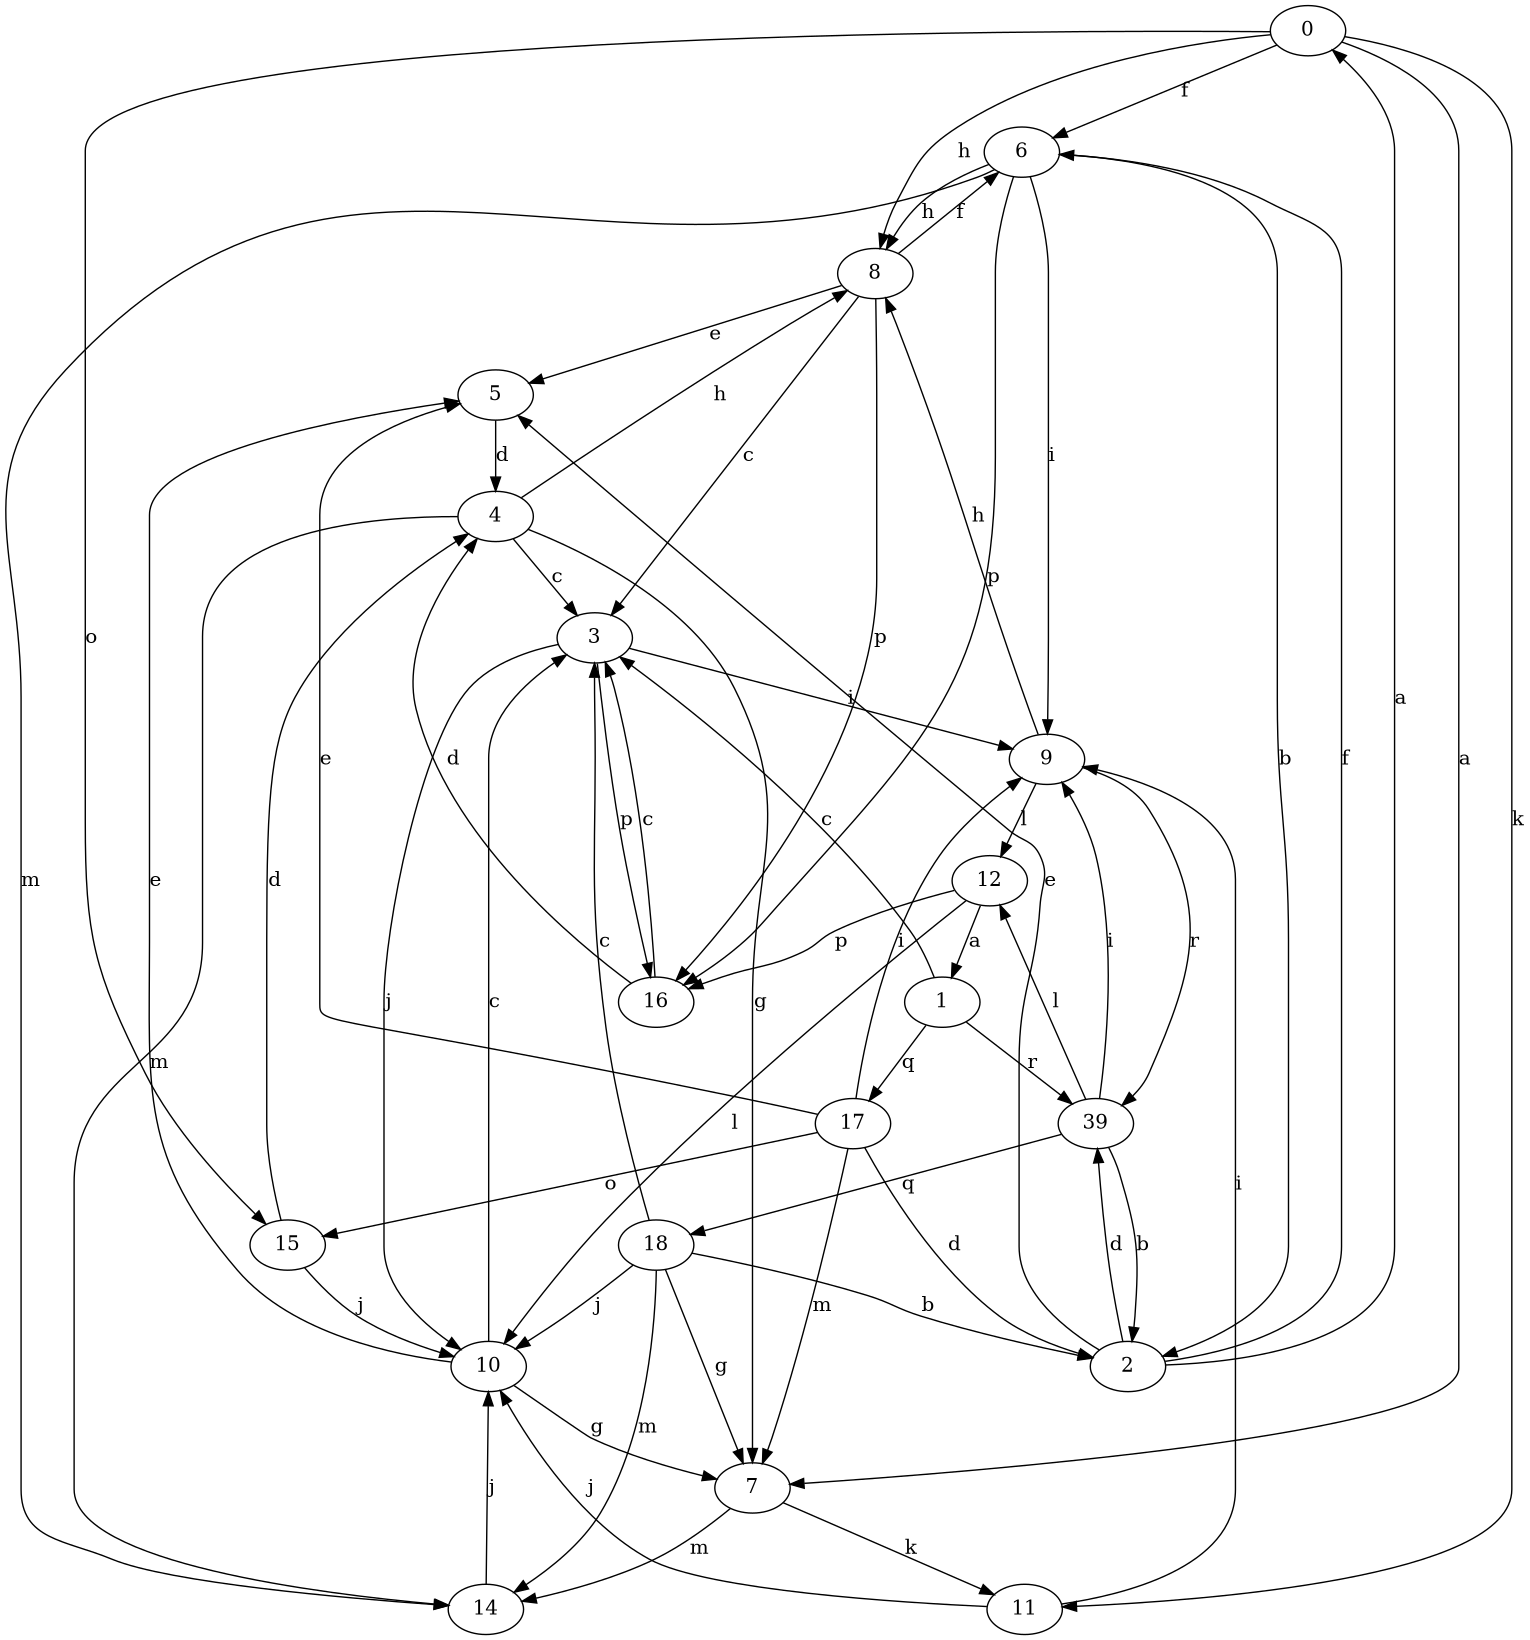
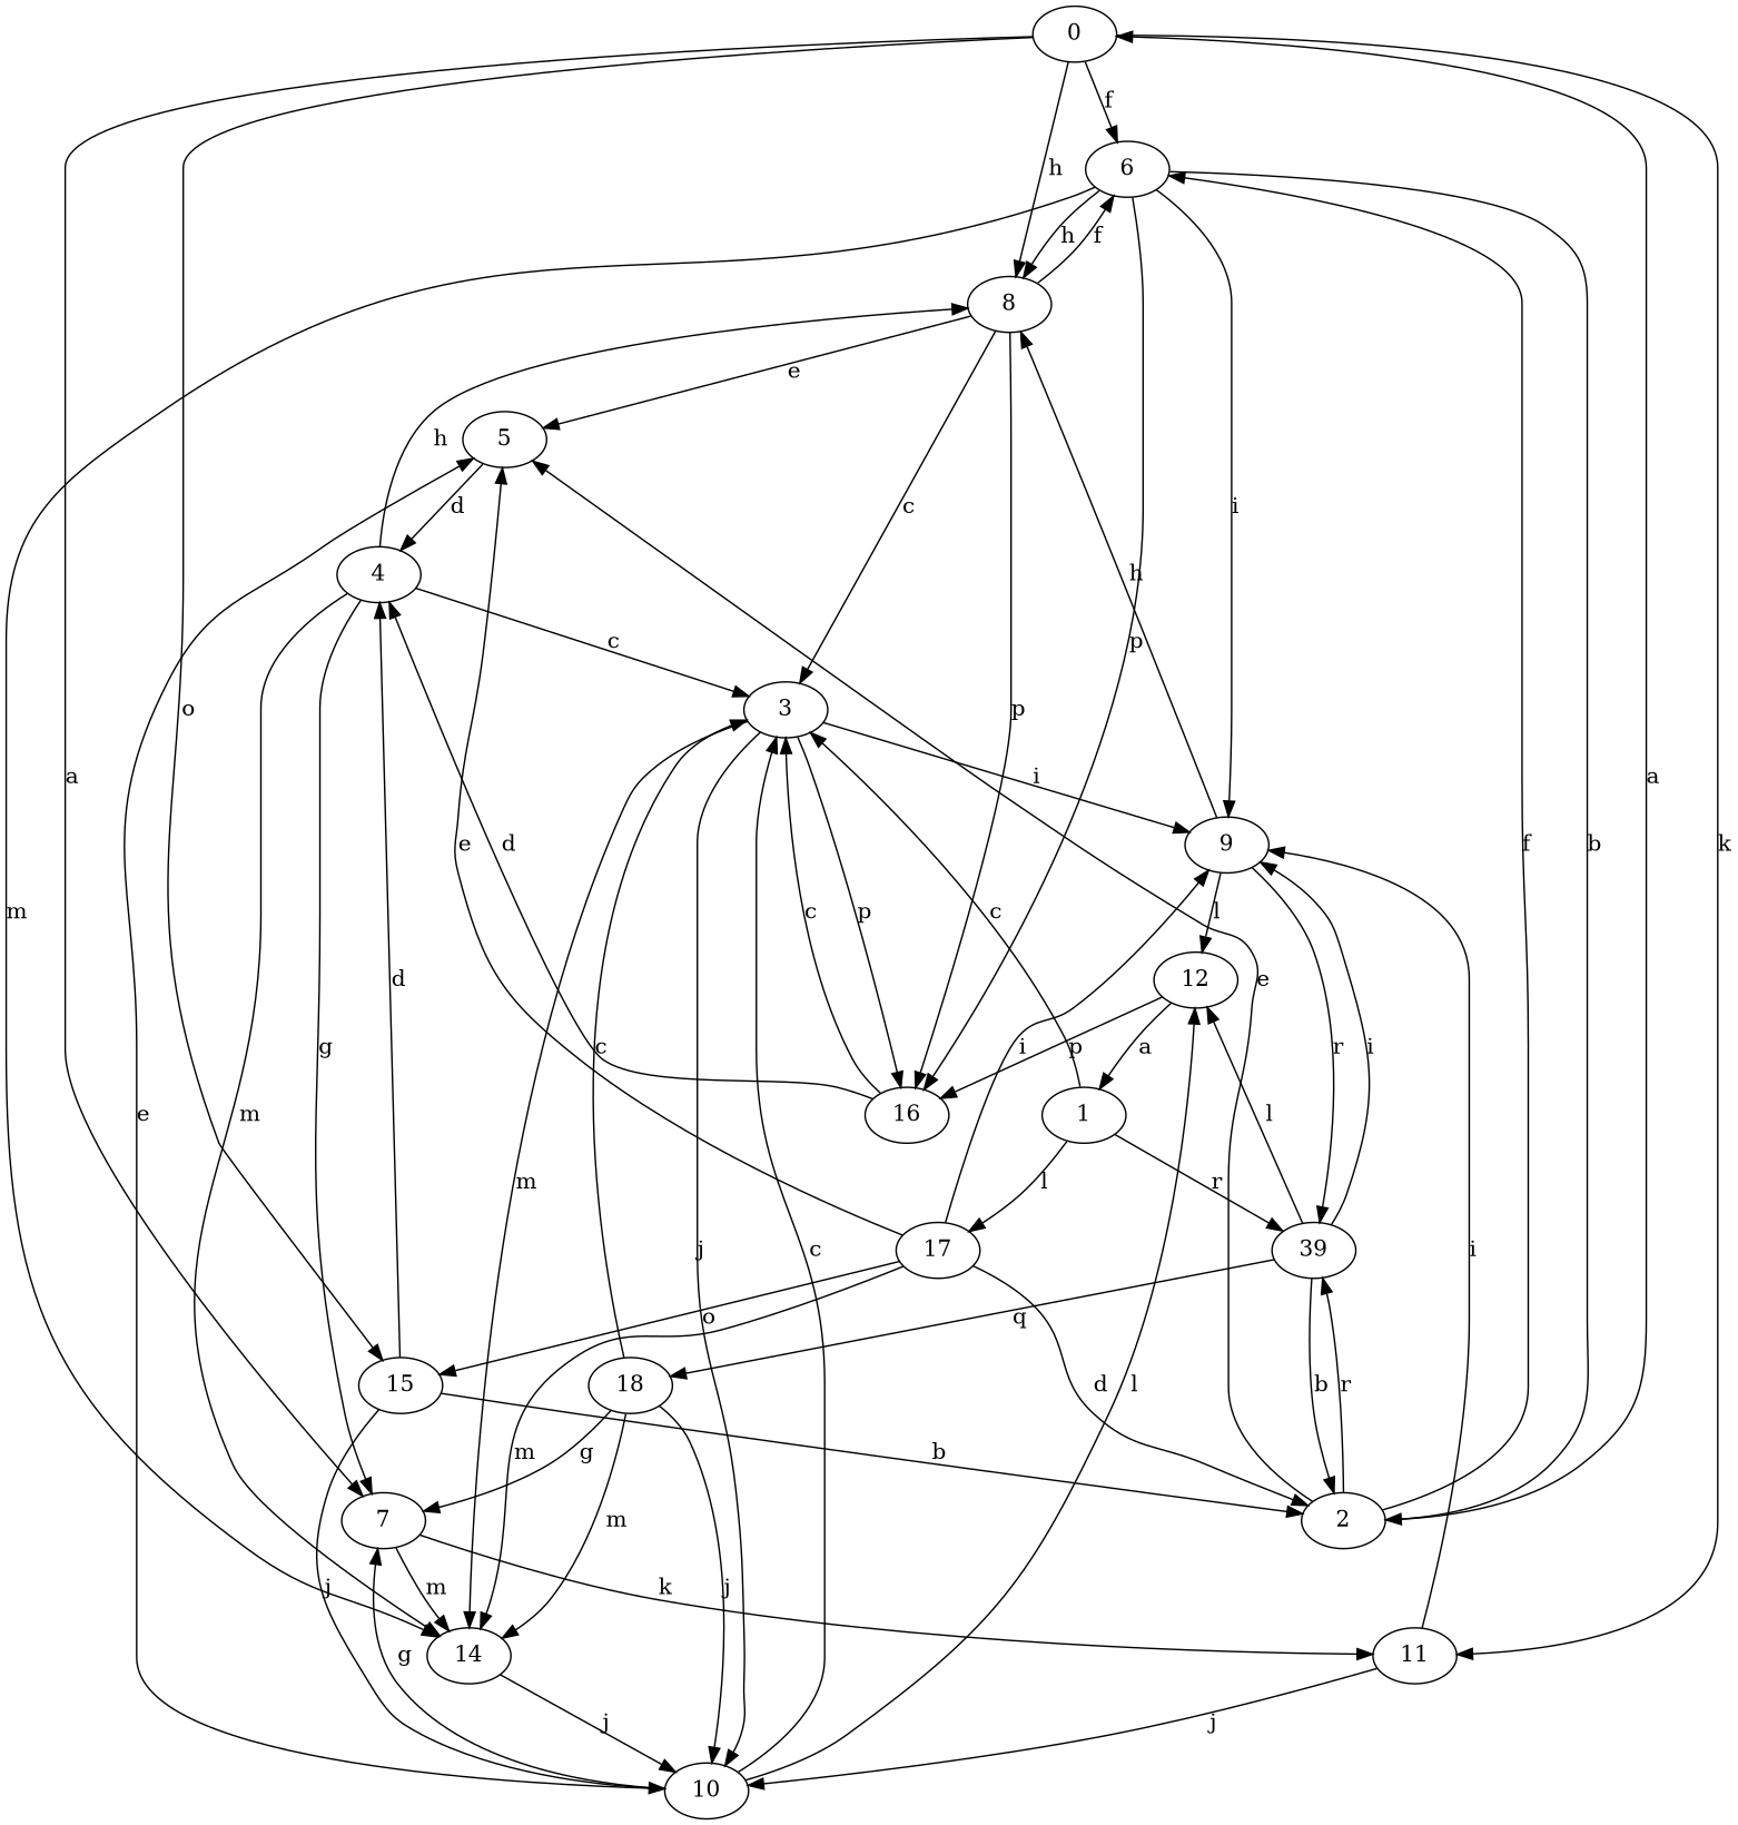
  strict digraph {
    0
    6
    8
    11
    15
    7
    2
    9
    14
    16
    3
    5
    10
    4
    1
    17
    n17 [label=39]
    12
    18
    0 -> 6 [label=f]
    0 -> 8 [label=h]
    0 -> 11 [label=k]
    0 -> 15 [label=o]
    0 -> 7 [label=a]
    6 -> 8 [label=h]
    6 -> 2 [label=b]
    6 -> 9 [label=i]
    6 -> 14 [label=m]
    6 -> 16 [label=p]
    8 -> 6 [label=f]
    8 -> 16 [label=p]
    8 -> 3 [label=c]
    8 -> 5 [label=e]
    11 -> 9 [label=i]
    11 -> 10 [label=j]
-   18 -> 2 [label=b]
+   15 -> 2 [label=b]
    15 -> 10 [label=j]
    15 -> 4 [label=d]
    7 -> 11 [label=k]
    7 -> 14 [label=m]
    2 -> 0 [label=a]
    2 -> 6 [label=f]
    2 -> 5 [label=e]
-   2 -> n17 [label=d]
+   2 -> n17 [label=r]
    9 -> 8 [label=h]
    9 -> n17 [label=r]
    9 -> 12 [label=l]
    14 -> 10 [label=j]
    16 -> 3 [label=c]
    16 -> 4 [label=d]
    3 -> 9 [label=i]
+   3 -> 14 [label=m]
    3 -> 16 [label=p]
    3 -> 10 [label=j]
    5 -> 4 [label=d]
    10 -> 7 [label=g]
    10 -> 3 [label=c]
    10 -> 5 [label=e]
-   12 -> 10 [label=l]
+   10 -> 12 [label=l]
    4 -> 8 [label=h]
    4 -> 7 [label=g]
    4 -> 14 [label=m]
    4 -> 3 [label=c]
    1 -> 3 [label=c]
-   1 -> 17 [label=q]
+   1 -> 17 [label=l]
    1 -> n17 [label=r]
    17 -> 15 [label=o]
    17 -> 2 [label=d]
    17 -> 9 [label=i]
-   17 -> 7 [label=m]
+   17 -> 14 [label=m]
    17 -> 5 [label=e]
    n17 -> 2 [label=b]
    n17 -> 9 [label=i]
    n17 -> 12 [label=l]
    n17 -> 18 [label=q]
    12 -> 16 [label=p]
    12 -> 1 [label=a]
    18 -> 7 [label=g]
    18 -> 14 [label=m]
    18 -> 3 [label=c]
    18 -> 10 [label=j]
  }
